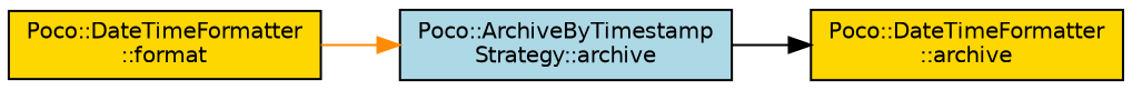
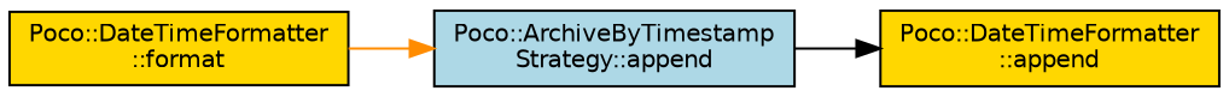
  digraph {
    rankdir=RL
    node [color=black fillcolor=gold fontname=Helvetica fontsize=10 shape=record style=filled]
    edge [dir=back fontname=Helvetica fontsize=10 labelfontname=Helvetica labelfontsize=10 style=solid]
-   n1 [fontcolor=black height=0.2 label="Poco::DateTimeFormatter\l::archive" width=0.4]
-   n2 [fillcolor=lightblue height=0.2 label="Poco::ArchiveByTimestamp\lStrategy::archive" width=0.4]
+   n1 [fontcolor=black height=0.2 label="Poco::DateTimeFormatter\l::append" width=0.4]
+   n2 [fillcolor=lightblue height=0.2 label="Poco::ArchiveByTimestamp\lStrategy::append" width=0.4]
    n3 [height=0.2 label="Poco::DateTimeFormatter\l::format" width=0.4]
    n1 -> n2 [color=black]
    n2 -> n3 [color=darkorange]
  }
